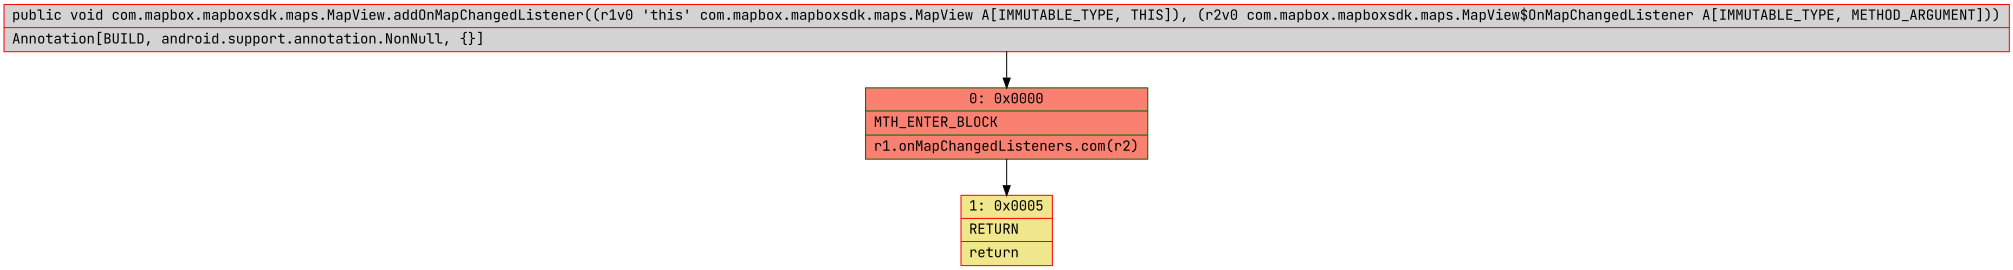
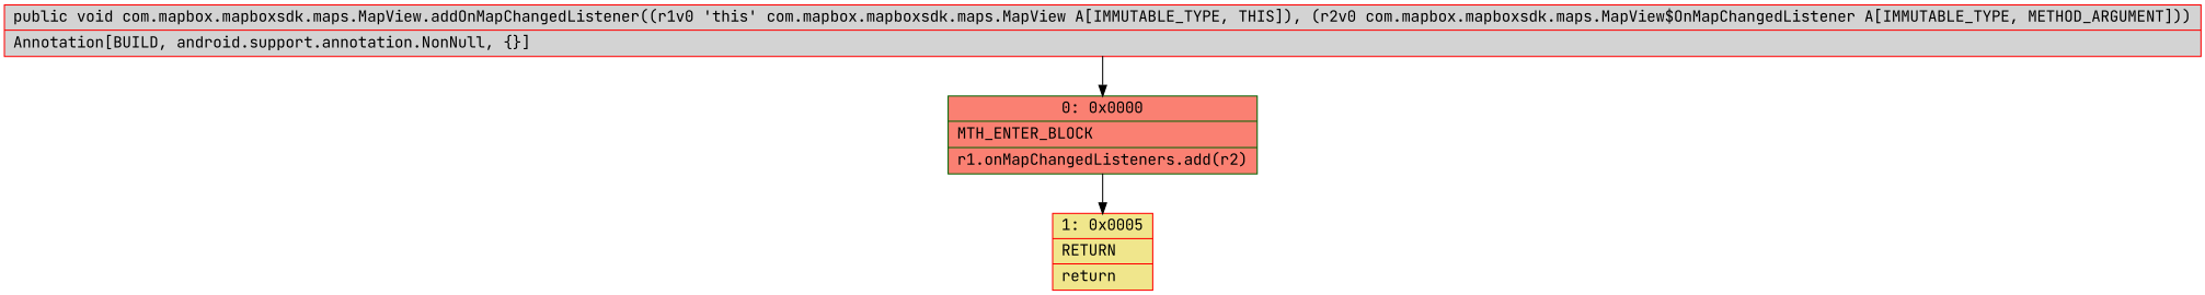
  digraph {
    fontname="JetBrains Mono"
    node [shape=record style=filled color=red fontname="JetBrains Mono"]
    edge [fontname="JetBrains Mono"]
-   n1 [label="{0\:\ 0x0000|MTH_ENTER_BLOCK\l|r1.onMapChangedListeners.com(r2)\l}" fillcolor=salmon color=darkgreen]
+   n1 [label="{0\:\ 0x0000|MTH_ENTER_BLOCK\l|r1.onMapChangedListeners.add(r2)\l}" fillcolor=salmon color=darkgreen]
    n2 [label="{1\:\ 0x0005|RETURN\l|return\l}" fillcolor=khaki]
    n3 [label="{public void com.mapbox.mapboxsdk.maps.MapView.addOnMapChangedListener((r1v0 'this' com.mapbox.mapboxsdk.maps.MapView A[IMMUTABLE_TYPE, THIS]), (r2v0 com.mapbox.mapboxsdk.maps.MapView$OnMapChangedListener A[IMMUTABLE_TYPE, METHOD_ARGUMENT]))  | Annotation[BUILD, android.support.annotation.NonNull, \{\}]\l}" fillcolor=lightgrey]
    n1 -> n2
    n3 -> n1
  }
